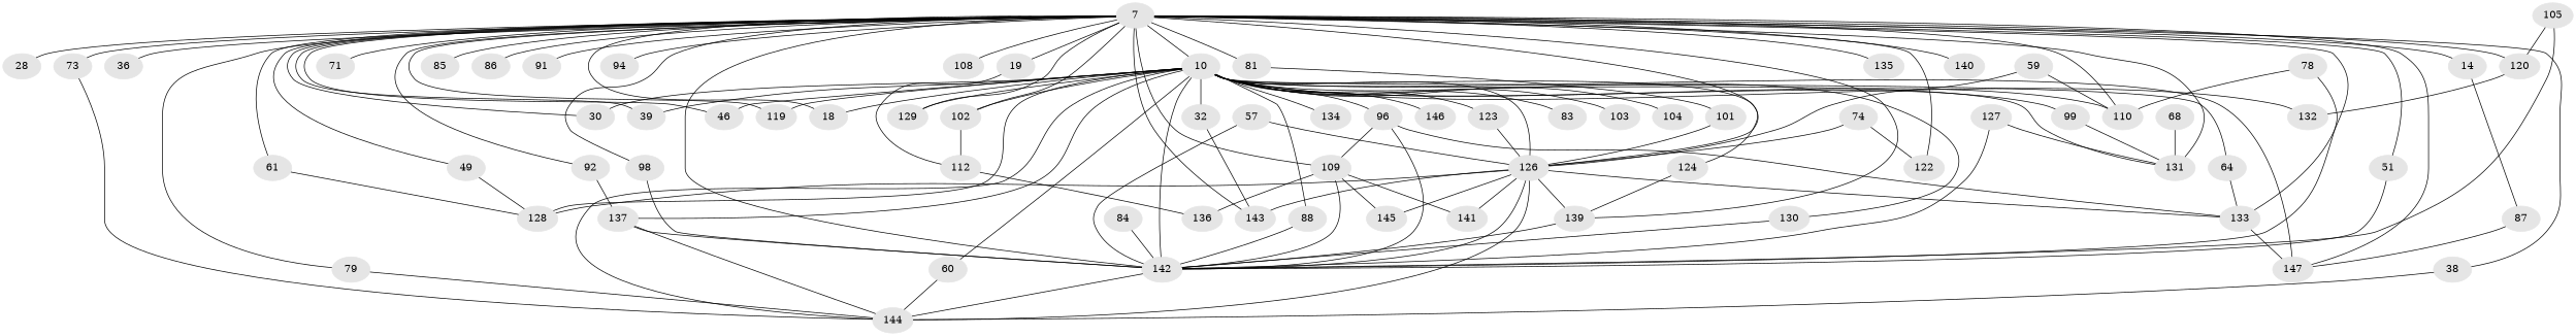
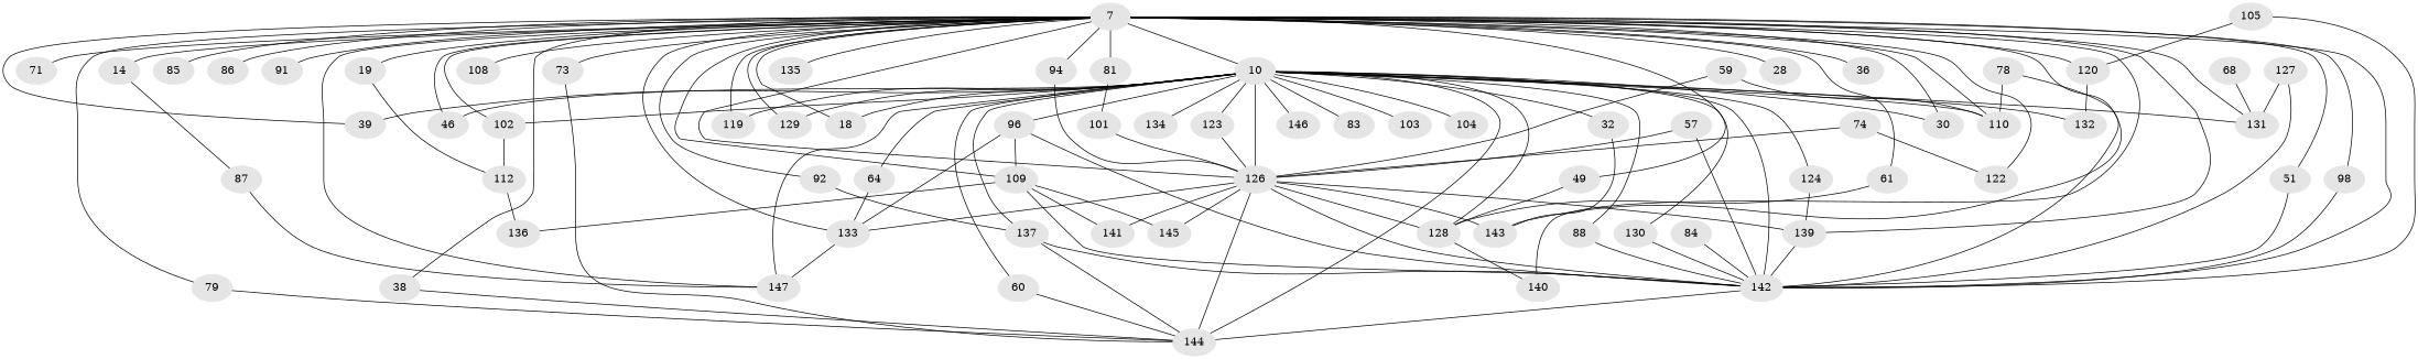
  graph {
    node [color=gray90 style=filled]
    7 [super="+1+4"]
    10 [super="+6+8"]
    14
    18
    19
    28
    30
    36
    38
    39
    46
    49
    51
    61
    71
    73 [super="+35"]
    79
    81
    85
    86
    91
    92
    94 [super="+48"]
    98
    102 [super="+66"]
    108 [super="+82"]
    109 [super="+106+16+100+15"]
    110 [super="+77"]
    119
    120 [super="+43+67"]
    122
    126 [super="+58+9+80"]
    129
    131 [super="+125+111"]
    133 [super="+40+70+54"]
    135
    139 [super="+121+107"]
    140 [super="+90"]
    142 [super="+50+55+118+41+138"]
    143 [super="+115"]
    147 [super="+117"]
    32
    60
    64
    83
    88
    96 [super="+89+65"]
-   99
    103
    104 [super="+97"]
    123
    124
    128 [super="+47"]
    130
    132
    134
    137 [super="+17+113"]
    144 [super="+26+76+93+33"]
    146
    87
    112 [super="+27"]
    101
    136
    141
    145
    57
    59
    68
    74
    78
    84
    105
    127
    7 -- 10 [weight=9]
    7 -- 14 [weight=2]
    7 -- 18
    7 -- 19 [weight=2]
    7 -- 28 [weight=2]
    7 -- 30
    7 -- 36
    7 -- 38
    7 -- 39
    7 -- 46
    7 -- 49
    7 -- 51
    7 -- 61
    7 -- 71 [weight=2]
    7 -- 73 [weight=2]
    7 -- 79
    7 -- 81 [weight=2]
    7 -- 85 [weight=2]
    7 -- 86 [weight=2]
    7 -- 91 [weight=2]
    7 -- 92
    7 -- 94 [weight=2]
    7 -- 98
    7 -- 102 [weight=2]
    7 -- 108 [weight=3]
    7 -- 109 [weight=6]
    7 -- 110 [weight=3]
    7 -- 119
    7 -- 120 [weight=3]
    7 -- 122
    7 -- 126 [weight=8]
    7 -- 129
    7 -- 131 [weight=4]
    7 -- 133 [weight=3]
    7 -- 135 [weight=2]
    7 -- 139 [weight=2]
    7 -- 140 [weight=2]
    7 -- 142 [weight=16]
    7 -- 143
    7 -- 147 [weight=2]
    10 -- 18
    10 -- 30
    10 -- 39
    10 -- 46
    10 -- 102 [weight=2]
    10 -- 110 [weight=3]
    10 -- 119
    10 -- 126 [weight=9]
    10 -- 129
    10 -- 131
    10 -- 142 [weight=10]
    10 -- 147 [weight=3]
    10 -- 32 [weight=2]
    10 -- 60
    10 -- 64
    10 -- 83
    10 -- 88
    10 -- 96
-   10 -- 99
    10 -- 103 [weight=2]
    10 -- 104 [weight=3]
    10 -- 123
    10 -- 124
    10 -- 128
    10 -- 130
    10 -- 132
    10 -- 134 [weight=2]
    10 -- 137
    10 -- 144 [weight=2]
    10 -- 146 [weight=2]
    14 -- 87
    19 -- 112
    38 -- 144
    49 -- 128
    51 -- 142
    61 -- 128
    73 -- 144
    79 -- 144
    81 -- 101
    92 -- 137
+   94 -- 126
    98 -- 142
    102 -- 112
    109 -- 142
    109 -- 136
    109 -- 141
    109 -- 145
    120 -- 132
    126 -- 133 [weight=2]
    126 -- 139 [weight=3]
    126 -- 142 [weight=7]
    126 -- 143
    126 -- 128 [weight=2]
    126 -- 144 [weight=3]
    126 -- 141
    126 -- 145
    133 -- 147
    139 -- 142
    142 -- 144
    32 -- 143
    60 -- 144
    64 -- 133
    88 -- 142
    96 -- 109
    96 -- 133
    96 -- 142 [weight=2]
-   99 -- 131
    123 -- 126
    124 -- 139
+   128 -- 140
    130 -- 142
    137 -- 142 [weight=2]
    137 -- 144 [weight=2]
    87 -- 147
    112 -- 136
    101 -- 126
    57 -- 126
    57 -- 142
    59 -- 110
    59 -- 126
    68 -- 131
    74 -- 122
    74 -- 126 [weight=2]
    78 -- 110
    78 -- 142
    84 -- 142 [weight=2]
    105 -- 120
    105 -- 142
    127 -- 131
    127 -- 142
  }
